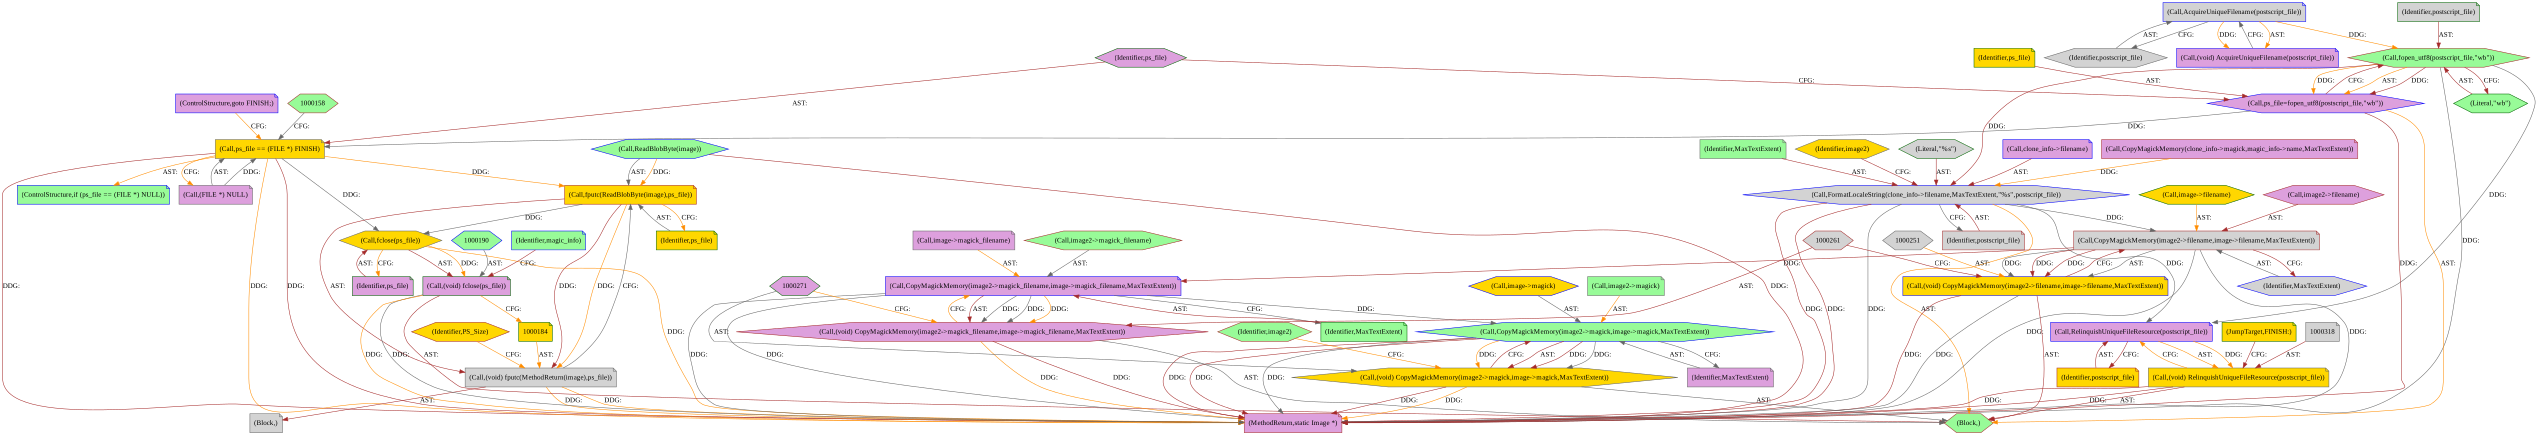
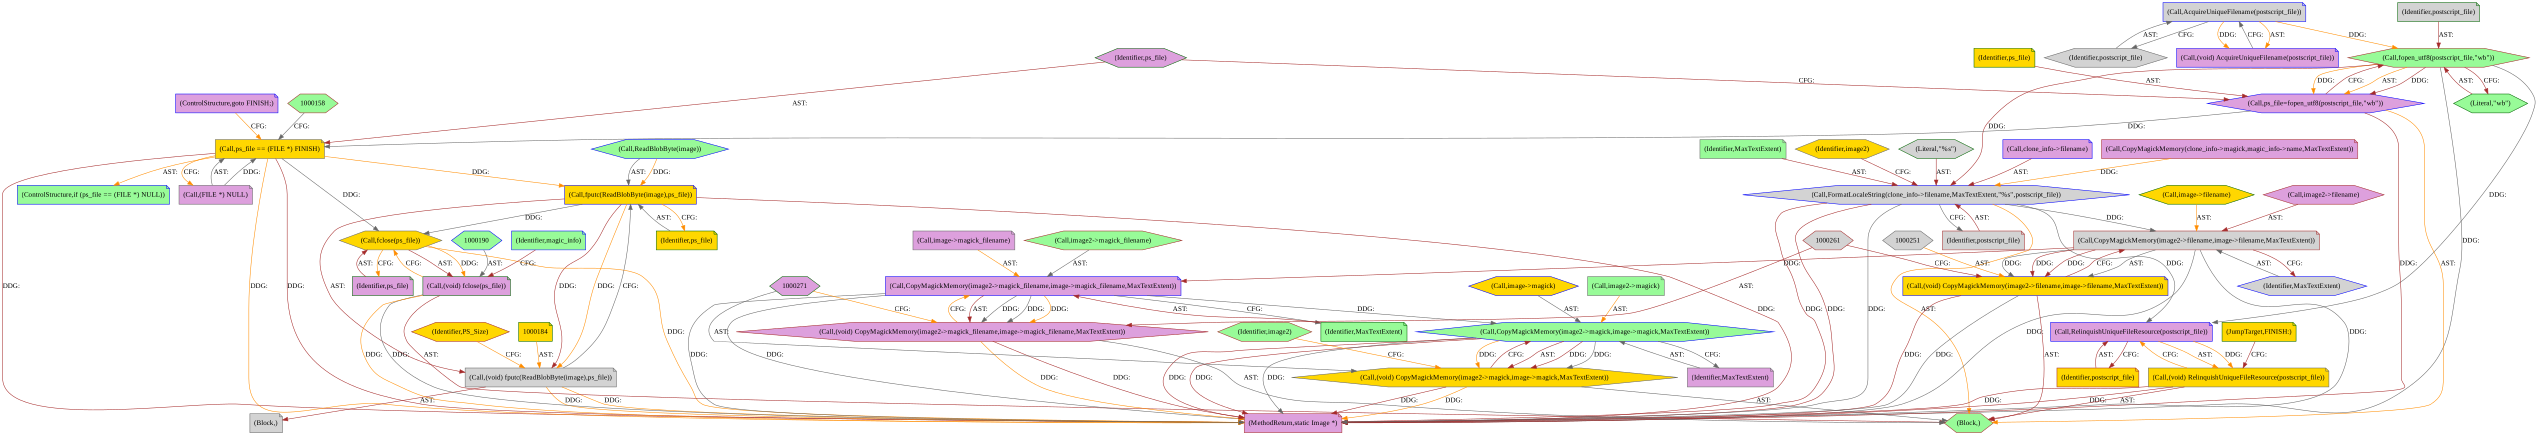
  digraph {
    fontname="Liberation Serif"
    node [color=blue fillcolor=plum fontname="Liberation Serif" shape=note style=filled]
    edge [color=brown fontname="Liberation Serif"]
    n1 [color=brown fillcolor=palegreen label="(Call,fopen_utf8(postscript_file,\"wb\"))" shape=hexagon]
    n2 [label="(Call,ps_file=fopen_utf8(postscript_file,\"wb\"))" shape=hexagon]
    n3 [fillcolor=lightgrey label="(Call,FormatLocaleString(clone_info->filename,MaxTextExtent,\"%s\",postscript_file))" shape=hexagon]
    n4 [label="(Call,RelinquishUniqueFileResource(postscript_file))"]
    n5 [color=darkgreen fillcolor=palegreen label="(Literal,\"wb\")" shape=hexagon]
    n6 [color=brown label="(MethodReturn,static Image *)"]
    n7 [color=gray40 fillcolor=gold label="(Call,ps_file == (FILE *) FINISH)"]
    n8 [color=brown fillcolor=palegreen label="(Block,)" shape=hexagon]
    n9 [color=brown fillcolor=lightgrey label="(Call,CopyMagickMemory(image2->filename,image->filename,MaxTextExtent))"]
    n10 [color=brown fillcolor=lightgrey label="(Identifier,postscript_file)"]
    n11 [color=gray40 fillcolor=gold label="(Call,(void) RelinquishUniqueFileResource(postscript_file))"]
    n12 [color=brown fillcolor=gold label="(Identifier,postscript_file)"]
    n13 [fillcolor=lightgrey label="(Call,AcquireUniqueFilename(postscript_file))"]
    n14 [color=gray40 fillcolor=lightgrey label="(Identifier,postscript_file)" shape=hexagon]
    n15 [label="(Call,(void) AcquireUniqueFilename(postscript_file))"]
-   n16 [color=brown fillcolor=gold label="(Call,fputc(ReadBlobByte(image),ps_file))"]
+   n16 [fillcolor=gold label="(Call,fputc(ReadBlobByte(image),ps_file))"]
    n17 [color=gray40 fillcolor=gold label="(Call,fclose(ps_file))" shape=hexagon]
    n18 [fillcolor=palegreen label="(ControlStructure,if (ps_file == (FILE *) NULL))"]
    n19 [color=gray40 label="(Call,(FILE *) NULL)"]
-   n20 [color=gray40 fillcolor=lightgrey label="(Call,(void) fputc(MethodReturn(image),ps_file))"]
+   n20 [color=gray40 fillcolor=lightgrey label="(Call,(void) fputc(ReadBlobByte(image),ps_file))"]
    n21 [color=darkgreen fillcolor=gold label="(Identifier,ps_file)"]
    n22 [color=darkgreen label="(Call,(void) fclose(ps_file))"]
    n23 [color=darkgreen label="(Identifier,ps_file)"]
    n24 [color=gray40 fillcolor=lightgrey label="(Block,)"]
    n25 [fillcolor=gold label="(Call,(void) CopyMagickMemory(image2->filename,image->filename,MaxTextExtent))"]
    n26 [label="(Call,CopyMagickMemory(image2->magick_filename,image->magick_filename,MaxTextExtent))"]
    n27 [fillcolor=lightgrey label="(Identifier,MaxTextExtent)" shape=hexagon]
    n28 [color=brown label="(Call,(void) CopyMagickMemory(image2->magick_filename,image->magick_filename,MaxTextExtent))" shape=hexagon]
    n29 [fillcolor=palegreen label="(Call,CopyMagickMemory(image2->magick,image->magick,MaxTextExtent))" shape=hexagon]
    n30 [color=darkgreen fillcolor=palegreen label="(Identifier,MaxTextExtent)"]
    n31 [color=gray40 fillcolor=gold label="(Call,(void) CopyMagickMemory(image2->magick,image->magick,MaxTextExtent))" shape=hexagon]
    n32 [color=gray40 label="(Identifier,MaxTextExtent)"]
    n33 [color=brown fillcolor=palegreen label="(Call,image2->magick_filename)" shape=hexagon]
    n34 [fillcolor=gold label="(Call,image->magick)" shape=hexagon]
    n35 [color=darkgreen fillcolor=gold label="(Call,image->filename)" shape=hexagon]
    n36 [label="(Call,clone_info->filename)"]
    n37 [color=darkgreen fillcolor=gold label="(Identifier,ps_file)"]
    n38 [fillcolor=palegreen label="(Call,ReadBlobByte(image))" shape=hexagon]
    n39 [color=brown fillcolor=palegreen label="(Identifier,image2)" shape=hexagon]
    n40 [color=darkgreen fillcolor=gold label="(JumpTarget,FINISH:)"]
    n41 [color=brown label="(Call,CopyMagickMemory(clone_info->magick,magic_info->name,MaxTextExtent))"]
    n42 [color=brown fillcolor=gold label="(Identifier,PS_Size)" shape=hexagon]
    n43 [color=brown label="(Call,image2->filename)" shape=hexagon]
    n44 [color=gray40 fillcolor=palegreen label="(Identifier,MaxTextExtent)"]
    n45 [label="(ControlStructure,goto FINISH;)"]
    n46 [color=darkgreen label="(Identifier,ps_file)" shape=hexagon]
    n47 [color=gray40 fillcolor=palegreen label="(Call,image2->magick)"]
    n48 [color=darkgreen fillcolor=lightgrey label="(Identifier,postscript_file)"]
    n49 [color=gray40 fillcolor=gold label="(Identifier,image2)" shape=hexagon]
    n50 [color=darkgreen fillcolor=lightgrey label="(Literal,\"%s\")" shape=hexagon]
    n51 [fillcolor=palegreen label="(Identifier,magic_info)"]
    n52 [color=gray40 label="(Call,image->magick_filename)"]
    1000158 [color=brown fillcolor=palegreen shape=hexagon]
    1000184 [color=darkgreen fillcolor=gold]
    1000190 [fillcolor=palegreen shape=hexagon]
    1000251 [color=gray40 fillcolor=lightgrey shape=hexagon]
    1000261 [color=brown fillcolor=lightgrey shape=hexagon]
    1000271 [color=darkgreen shape=hexagon]
-   1000318 [color=gray40 fillcolor=lightgrey]
    n1 -> n2 [color=darkorange label="AST: "]
    n1 -> n2 [label="DDG: "]
    n1 -> n2 [color=darkorange label="DDG: "]
    n1 -> n3 [label="DDG: "]
    n1 -> n4 [color=gray40 label="DDG: "]
    n1 -> n5 [label="CFG: "]
    n1 -> n6 [color=gray40 label="DDG: "]
    n2 -> n1 [label="CFG: "]
    n2 -> n6 [label="DDG: "]
    n2 -> n7 [color=gray40 label="DDG: "]
    n2 -> n8 [color=darkorange label="AST: "]
    n3 -> n4 [color=gray40 label="DDG: "]
    n3 -> n6 [label="DDG: "]
    n3 -> n6 [label="DDG: "]
    n3 -> n6 [color=gray40 label="DDG: "]
    n3 -> n8 [color=darkorange label="AST: "]
    n3 -> n9 [color=gray40 label="DDG: "]
    n3 -> n10 [color=gray40 label="CFG: "]
    n4 -> n11 [color=darkorange label="AST: "]
    n4 -> n11 [color=darkorange label="DDG: "]
    n4 -> n12 [label="CFG: "]
    n5 -> n1 [label="AST: "]
    n7 -> n6 [label="DDG: "]
    n7 -> n6 [label="DDG: "]
    n7 -> n6 [color=darkorange label="DDG: "]
    n7 -> n16 [color=darkorange label="DDG: "]
    n7 -> n17 [color=gray40 label="DDG: "]
    n7 -> n18 [color=darkorange label="AST: "]
    n7 -> n19 [color=darkorange label="CFG: "]
    n9 -> n6 [color=gray40 label="DDG: "]
    n9 -> n6 [color=gray40 label="DDG: "]
    n9 -> n25 [color=gray40 label="AST: "]
    n9 -> n25 [color=gray40 label="DDG: "]
    n9 -> n25 [label="DDG: "]
    n9 -> n25 [label="DDG: "]
    n9 -> n26 [label="DDG: "]
    n9 -> n27 [label="CFG: "]
    n10 -> n3 [label="AST: "]
    n11 -> n4 [color=darkorange label="CFG: "]
    n11 -> n6 [label="DDG: "]
    n11 -> n6 [label="DDG: "]
    n11 -> n8 [label="AST: "]
    n12 -> n4 [label="AST: "]
    n13 -> n1 [color=darkorange label="DDG: "]
    n13 -> n14 [color=gray40 label="CFG: "]
    n13 -> n15 [color=darkorange label="AST: "]
    n13 -> n15 [color=darkorange label="DDG: "]
    n14 -> n13 [color=gray40 label="AST: "]
    n15 -> n13 [color=gray40 label="CFG: "]
-   n38 -> n6 [label="DDG: "]
+   n16 -> n6 [label="DDG: "]
    n16 -> n17 [color=gray40 label="DDG: "]
    n16 -> n20 [label="AST: "]
    n16 -> n20 [label="DDG: "]
    n16 -> n20 [color=darkorange label="DDG: "]
    n16 -> n21 [color=darkorange label="CFG: "]
    n17 -> n6 [color=darkorange label="DDG: "]
    n17 -> n22 [label="AST: "]
    n17 -> n22 [color=darkorange label="DDG: "]
    n17 -> n23 [color=darkorange label="CFG: "]
    n19 -> n7 [color=gray40 label="AST: "]
    n19 -> n7 [color=gray40 label="DDG: "]
    n20 -> n6 [color=darkorange label="DDG: "]
    n20 -> n6 [color=darkorange label="DDG: "]
    n20 -> n16 [color=gray40 label="CFG: "]
    n20 -> n24 [label="AST: "]
    n21 -> n16 [color=gray40 label="AST: "]
    n22 -> n6 [color=gray40 label="DDG: "]
    n22 -> n6 [color=darkorange label="DDG: "]
    n22 -> n8 [label="AST: "]
-   n22 -> 1000184 [color=darkorange label="CFG: "]
+   n22 -> n17 [color=darkorange label="CFG: "]
    n23 -> n17 [label="AST: "]
    n25 -> n6 [label="DDG: "]
    n25 -> n6 [color=gray40 label="DDG: "]
    n25 -> n8 [label="AST: "]
    n25 -> n9 [label="CFG: "]
    n26 -> n6 [color=gray40 label="DDG: "]
    n26 -> n6 [color=gray40 label="DDG: "]
    n26 -> n28 [label="AST: "]
    n26 -> n28 [color=gray40 label="DDG: "]
    n26 -> n28 [color=gray40 label="DDG: "]
    n26 -> n28 [color=darkorange label="DDG: "]
    n26 -> n29 [color=gray40 label="DDG: "]
    n26 -> n30 [color=gray40 label="CFG: "]
    n27 -> n9 [color=gray40 label="AST: "]
    n28 -> n6 [label="DDG: "]
    n28 -> n6 [color=darkorange label="DDG: "]
    n28 -> n8 [color=gray40 label="AST: "]
    n28 -> n26 [color=darkorange label="CFG: "]
    n29 -> n6 [label="DDG: "]
    n29 -> n6 [color=gray40 label="DDG: "]
    n29 -> n6 [label="DDG: "]
    n29 -> n31 [label="AST: "]
    n29 -> n31 [label="DDG: "]
    n29 -> n31 [color=gray40 label="DDG: "]
    n29 -> n31 [color=darkorange label="DDG: "]
    n29 -> n32 [color=gray40 label="CFG: "]
    n30 -> n26 [label="AST: "]
    n31 -> n6 [label="DDG: "]
    n31 -> n6 [color=darkorange label="DDG: "]
    n31 -> n8 [color=gray40 label="AST: "]
    n31 -> n29 [label="CFG: "]
    n32 -> n29 [color=gray40 label="AST: "]
    n33 -> n26 [color=gray40 label="AST: "]
    n34 -> n29 [color=gray40 label="AST: "]
    n35 -> n9 [color=darkorange label="AST: "]
    n36 -> n3 [label="AST: "]
    n37 -> n2 [label="AST: "]
    n38 -> n16 [color=gray40 label="AST: "]
    n38 -> n16 [color=darkorange label="DDG: "]
    n39 -> n31 [color=darkorange label="CFG: "]
    n40 -> n11 [label="CFG: "]
    n41 -> n3 [color=darkorange label="DDG: "]
    n42 -> n20 [color=darkorange label="CFG: "]
    n43 -> n9 [label="AST: "]
    n44 -> n3 [label="AST: "]
    n45 -> n7 [color=darkorange label="CFG: "]
    n46 -> n2 [label="CFG: "]
    n46 -> n7 [label="AST: "]
    n47 -> n29 [color=darkorange label="AST: "]
    n48 -> n1 [label="AST: "]
    n49 -> n3 [label="CFG: "]
    n50 -> n3 [label="AST: "]
    n51 -> n22 [label="CFG: "]
    n52 -> n26 [color=darkorange label="AST: "]
    1000158 -> n7 [color=gray40 label="CFG: "]
    1000184 -> n20 [color=darkorange label="AST: "]
    1000190 -> n22 [color=gray40 label="AST: "]
    1000251 -> n25 [color=darkorange label="AST: "]
    1000261 -> n25 [label="CFG: "]
    1000261 -> n28 [label="AST: "]
    1000271 -> n28 [color=darkorange label="CFG: "]
    1000271 -> n31 [color=gray40 label="AST: "]
-   1000318 -> n11 [label="AST: "]
  }
